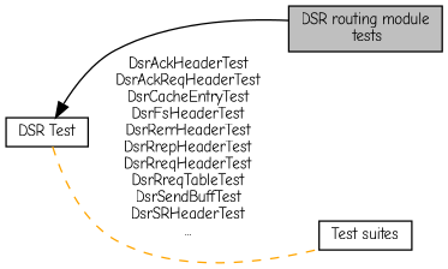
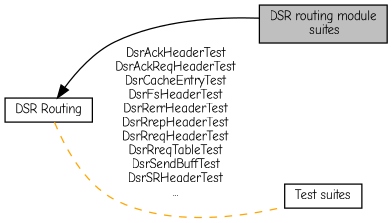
  digraph {
    fontname="Comic Neue"
    rankdir=LR
    node [color=black fillcolor=white fontname="Comic Neue" fontsize=10 shape=box style=filled]
    edge [fontname="Comic Neue" fontsize=10 labelfontname=Helvetica labelfontsize=10 shape=plaintext]
-   n1 [height=0.2 label="DSR Test" width=0.4]
-   n2 [fillcolor=grey75 fontcolor=black height=0.2 label="DSR routing module\l tests" width=0.4]
+   n1 [height=0.2 label="DSR Routing" width=0.4]
+   n2 [fillcolor=grey75 fontcolor=black height=0.2 label="DSR routing module\l suites" width=0.4]
    n3 [height=0.2 label="Test suites" width=0.4]
    n1 -> n2 [dir=back style=solid]
    n1 -> n3 [color=orange dir=none label="DsrAckHeaderTest\nDsrAckReqHeaderTest\nDsrCacheEntryTest\nDsrFsHeaderTest\nDsrRerrHeaderTest\nDsrRrepHeaderTest\nDsrRreqHeaderTest\nDsrRreqTableTest\nDsrSendBuffTest\nDsrSRHeaderTest\n..." style=dashed]
  }
